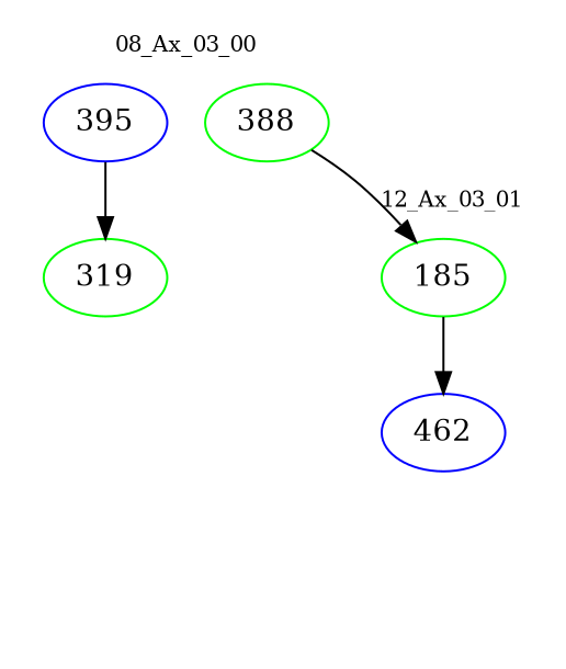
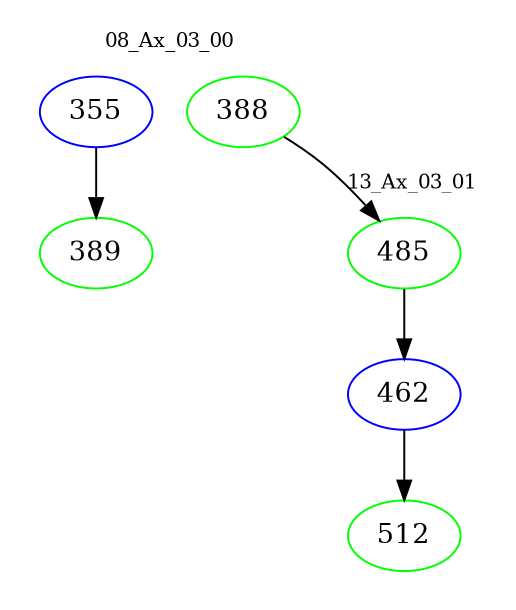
  digraph {
    node [color=green]
    edge [color=black]
-   n1 [label=185]
+   n1 [label=485]
    n2 [color=blue label=462]
+   n3 [label=512]
    n4 [label=388]
-   n5 [color=blue label=395]
-   n6 [label=319]
+   n5 [color=blue label=355]
+   n6 [label=389]
    subgraph cluster_1 {
      color=white
      fontsize=10
-     label="12_Ax_03_01"
+     label="13_Ax_03_01"
      n1
      n2
+     n3
    }
    subgraph cluster_2 {
      color=white
      fontsize=10
      label="08_Ax_03_00"
      n4
      n5
      n6
    }
    n1 -> n2
+   n2 -> n3
    n4 -> n1
    n5 -> n6
  }
